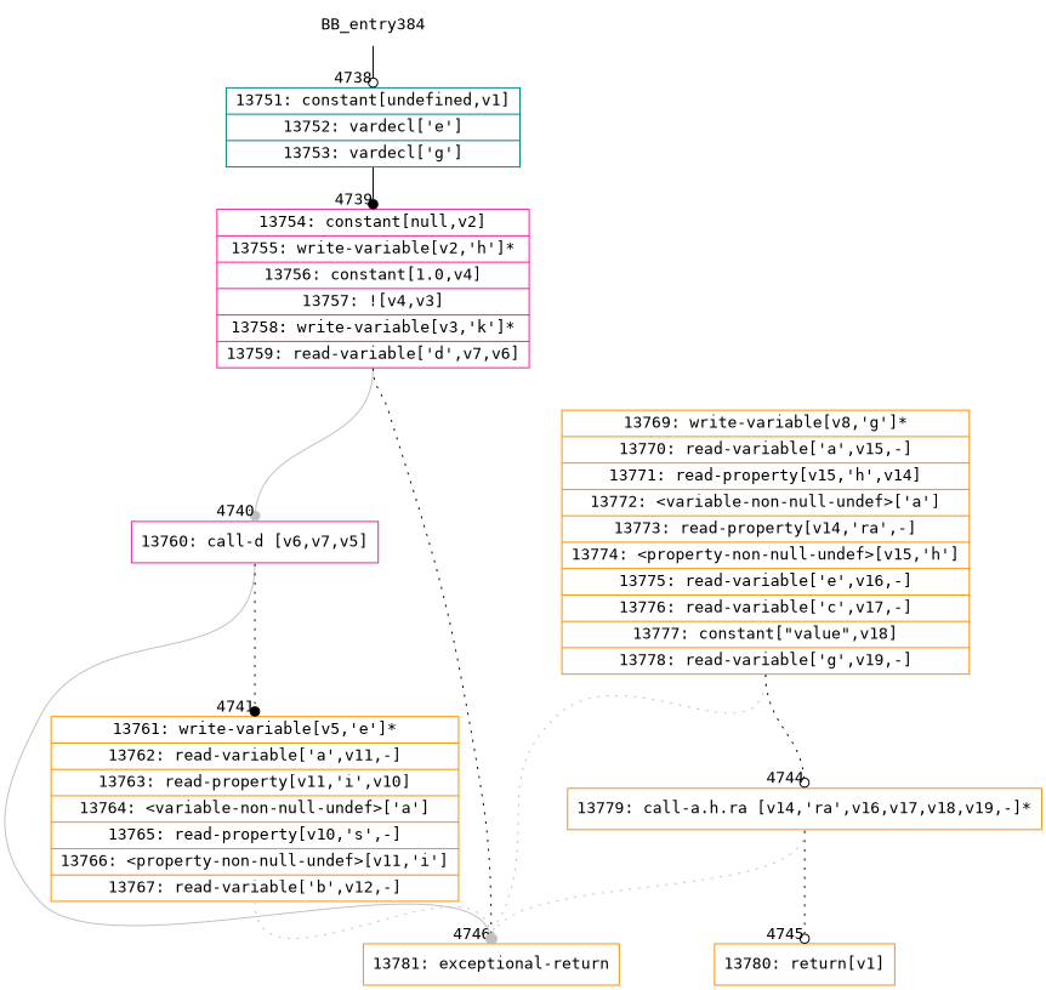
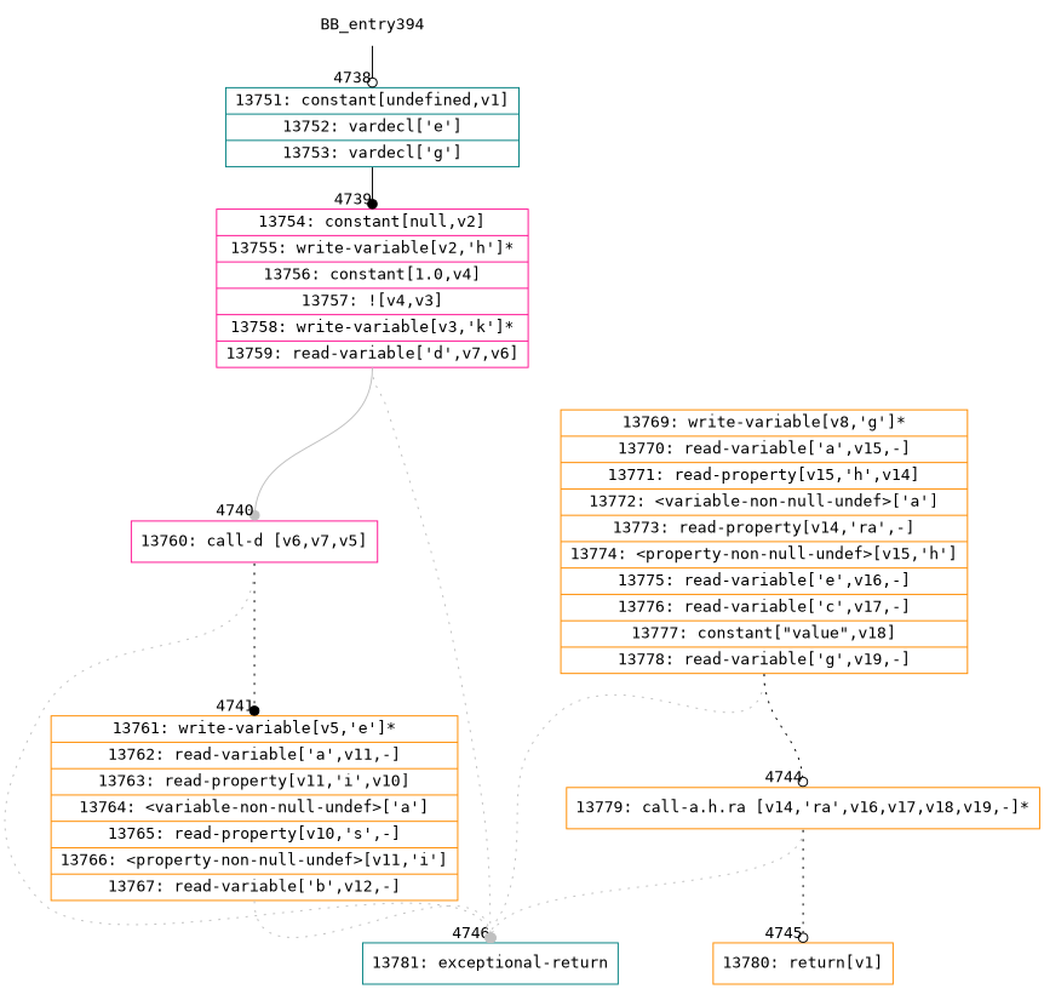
  digraph {
    fontname="DejaVu Sans Mono"
    rankdir=TD
    node [color=darkorange fontname="DejaVu Sans Mono" shape=record]
    edge [arrowhead=dot fontname="DejaVu Sans Mono" headport=n style=dotted tailport=s color=gray]
-   BB_entry394 [color=teal shape=none label=BB_entry384]
+   BB_entry394 [color=teal shape=none]
    n2 [color=teal label="{13751: constant[undefined,v1]|13752: vardecl['e']|13753: vardecl['g']}"]
    n3 [color=deeppink label="{13754: constant[null,v2]|13755: write-variable[v2,'h']*|13756: constant[1.0,v4]|13757: ![v4,v3]|13758: write-variable[v3,'k']*|13759: read-variable['d',v7,v6]}"]
    n4 [color=deeppink label="{13760: call-d [v6,v7,v5]}"]
-   n5 [label="{13781: exceptional-return}"]
+   n5 [color=teal label="{13781: exceptional-return}"]
    n6 [label="{13761: write-variable[v5,'e']*|13762: read-variable['a',v11,-]|13763: read-property[v11,'i',v10]|13764: \<variable-non-null-undef\>['a']|13765: read-property[v10,'s',-]|13766: \<property-non-null-undef\>[v11,'i']|13767: read-variable['b',v12,-]}"]
    n7 [label="{13769: write-variable[v8,'g']*|13770: read-variable['a',v15,-]|13771: read-property[v15,'h',v14]|13772: \<variable-non-null-undef\>['a']|13773: read-property[v14,'ra',-]|13774: \<property-non-null-undef\>[v15,'h']|13775: read-variable['e',v16,-]|13776: read-variable['c',v17,-]|13777: constant[\"value\",v18]|13778: read-variable['g',v19,-]}"]
    n8 [label="{13779: call-a.h.ra [v14,'ra',v16,v17,v18,v19,-]*}"]
    n9 [label="{13780: return[v1]}"]
    BB_entry394 -> n2 [arrowhead=odot headlabel="    4738" style=solid color=""]
    n2 -> n3 [headlabel="      4739" style=solid color=""]
    n3 -> n4 [headlabel="      4740" style=solid]
-   n3 -> n5 [color=black headlabel="      4746"]
-   n4 -> n5 [arrowhead=odot style=solid]
+   n3 -> n5 [headlabel="      4746"]
+   n4 -> n5 [arrowhead=odot]
    n4 -> n6 [headlabel="      4741" color=""]
    n6 -> n5
    n7 -> n5 [arrowhead=odot]
    n7 -> n8 [arrowhead=odot headlabel="      4744" color=""]
    n8 -> n5
    n8 -> n9 [arrowhead=odot headlabel="      4745" color=""]
  }
